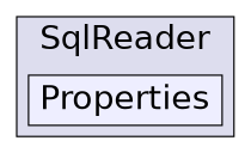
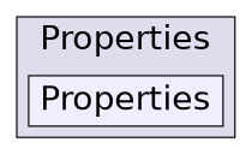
  digraph {
    compound=true
    n1 [fillcolor="#eeeeff" fontname=Helvetica fontsize=24 label=Properties pencolor=black shape=box style=filled]
    subgraph cluster_1 {
      bgcolor="#ddddee"
      fontname=Helvetica
      fontsize=24
-     label=SqlReader
+     label=Properties
      pencolor=black
      n1
    }
  }
